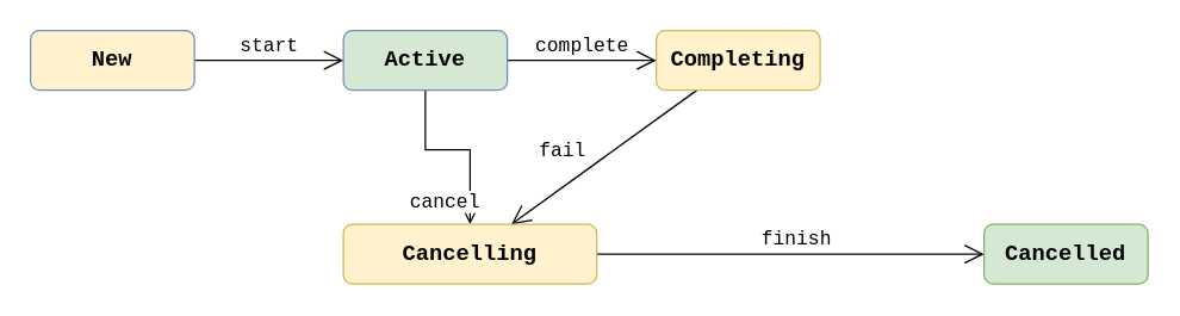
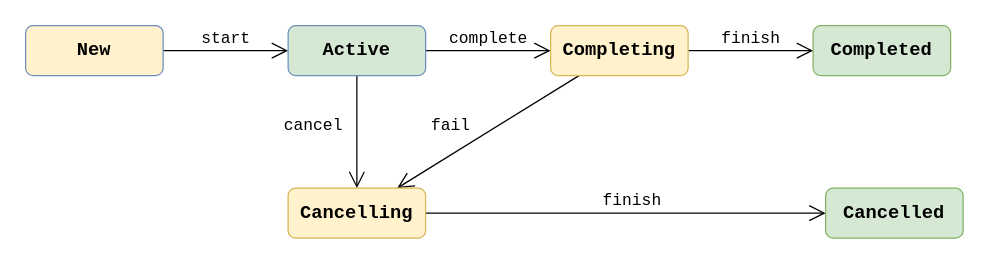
  <mxCell id="0" />
  <mxCell id="1" parent="0" />
  <mxCell id="2" value="start" style="edgeStyle=orthogonalEdgeStyle;rounded=0;orthogonalLoop=1;jettySize=auto;html=1;fontFamily=Courier New;fontSize=13;endArrow=open;endFill=0;endSize=11;" edge="1" parent="1" source="3" target="6"><mxGeometry y="10" relative="1" as="geometry"><mxPoint as="offset" /></mxGeometry></mxCell>
  <mxCell id="3" value="New" style="rounded=1;whiteSpace=wrap;html=1;fillColor=#fff2cc;strokeColor=#6c8ebf;fontSize=15;fontStyle=1;fontFamily=Courier New;" vertex="1" parent="1"><mxGeometry x="20" y="20" width="110" height="40" as="geometry" /></mxCell>
  <mxCell id="4" value="complete" style="edgeStyle=orthogonalEdgeStyle;rounded=0;orthogonalLoop=1;jettySize=auto;html=1;fontFamily=Courier New;fontSize=13;endArrow=open;endFill=0;endSize=11;" edge="1" parent="1" source="6" target="9"><mxGeometry y="10" relative="1" as="geometry"><mxPoint as="offset" /></mxGeometry></mxCell>
  <mxCell id="5" value="cancel" style="edgeStyle=orthogonalEdgeStyle;rounded=0;orthogonalLoop=1;jettySize=auto;html=1;fontFamily=Courier New;fontSize=13;endArrow=open;endFill=0;endSize=11;" edge="1" parent="1" source="6" target="12"><mxGeometry x="-0.111" y="-35" relative="1" as="geometry"><mxPoint as="offset" /></mxGeometry></mxCell>
  <mxCell id="6" value="Active" style="rounded=1;whiteSpace=wrap;html=1;fillColor=#d5e8d4;strokeColor=#6c8ebf;fontSize=15;fontStyle=1;fontFamily=Courier New;" vertex="1" parent="1"><mxGeometry x="230" y="20" width="110" height="40" as="geometry" /></mxCell>
+ <mxCell id="7" value="finish" style="edgeStyle=orthogonalEdgeStyle;rounded=0;orthogonalLoop=1;jettySize=auto;html=1;fontFamily=Courier New;fontSize=13;endArrow=open;endFill=0;endSize=11;" edge="1" parent="1" source="9" target="10"><mxGeometry y="10" relative="1" as="geometry"><mxPoint as="offset" /></mxGeometry></mxCell>
  <mxCell id="8" value="fail" style="rounded=0;orthogonalLoop=1;jettySize=auto;html=1;fontFamily=Courier New;fontSize=13;endArrow=open;endFill=0;endSize=11;" edge="1" parent="1" source="9" target="12"><mxGeometry x="0.268" y="-20" relative="1" as="geometry"><mxPoint as="offset" /></mxGeometry></mxCell>
  <mxCell id="9" value="Completing" style="rounded=1;whiteSpace=wrap;html=1;fillColor=#fff2cc;strokeColor=#d6b656;fontSize=15;fontStyle=1;fontFamily=Courier New;" vertex="1" parent="1"><mxGeometry x="440" y="20" width="110" height="40" as="geometry" /></mxCell>
+ <mxCell id="10" value="Completed" style="rounded=1;whiteSpace=wrap;html=1;fillColor=#d5e8d4;strokeColor=#82b366;fontSize=15;fontStyle=1;fontFamily=Courier New;" vertex="1" parent="1"><mxGeometry x="650" y="20" width="110" height="40" as="geometry" /></mxCell>
  <mxCell id="11" value="finish" style="edgeStyle=none;rounded=0;orthogonalLoop=1;jettySize=auto;html=1;fontFamily=Courier New;fontSize=13;endArrow=open;endFill=0;endSize=11;" edge="1" parent="1" source="12" target="13"><mxGeometry x="0.032" y="10" relative="1" as="geometry"><mxPoint as="offset" /></mxGeometry></mxCell>
- <mxCell id="12" value="Cancelling" style="rounded=1;whiteSpace=wrap;html=1;fillColor=#fff2cc;strokeColor=#d6b656;fontSize=15;fontStyle=1;fontFamily=Courier New;" vertex="1" parent="1"><mxGeometry x="230" y="150" width="170" height="40" as="geometry" /></mxCell>
+ <mxCell id="12" value="Cancelling" style="rounded=1;whiteSpace=wrap;html=1;fillColor=#fff2cc;strokeColor=#d6b656;fontSize=15;fontStyle=1;fontFamily=Courier New;" vertex="1" parent="1"><mxGeometry x="230" y="150" width="110" height="40" as="geometry" /></mxCell>
  <mxCell id="13" value="Cancelled" style="rounded=1;whiteSpace=wrap;html=1;fillColor=#d5e8d4;strokeColor=#82b366;fontSize=15;fontStyle=1;fontFamily=Courier New;" vertex="1" parent="1"><mxGeometry x="660" y="150" width="110" height="40" as="geometry" /></mxCell>
